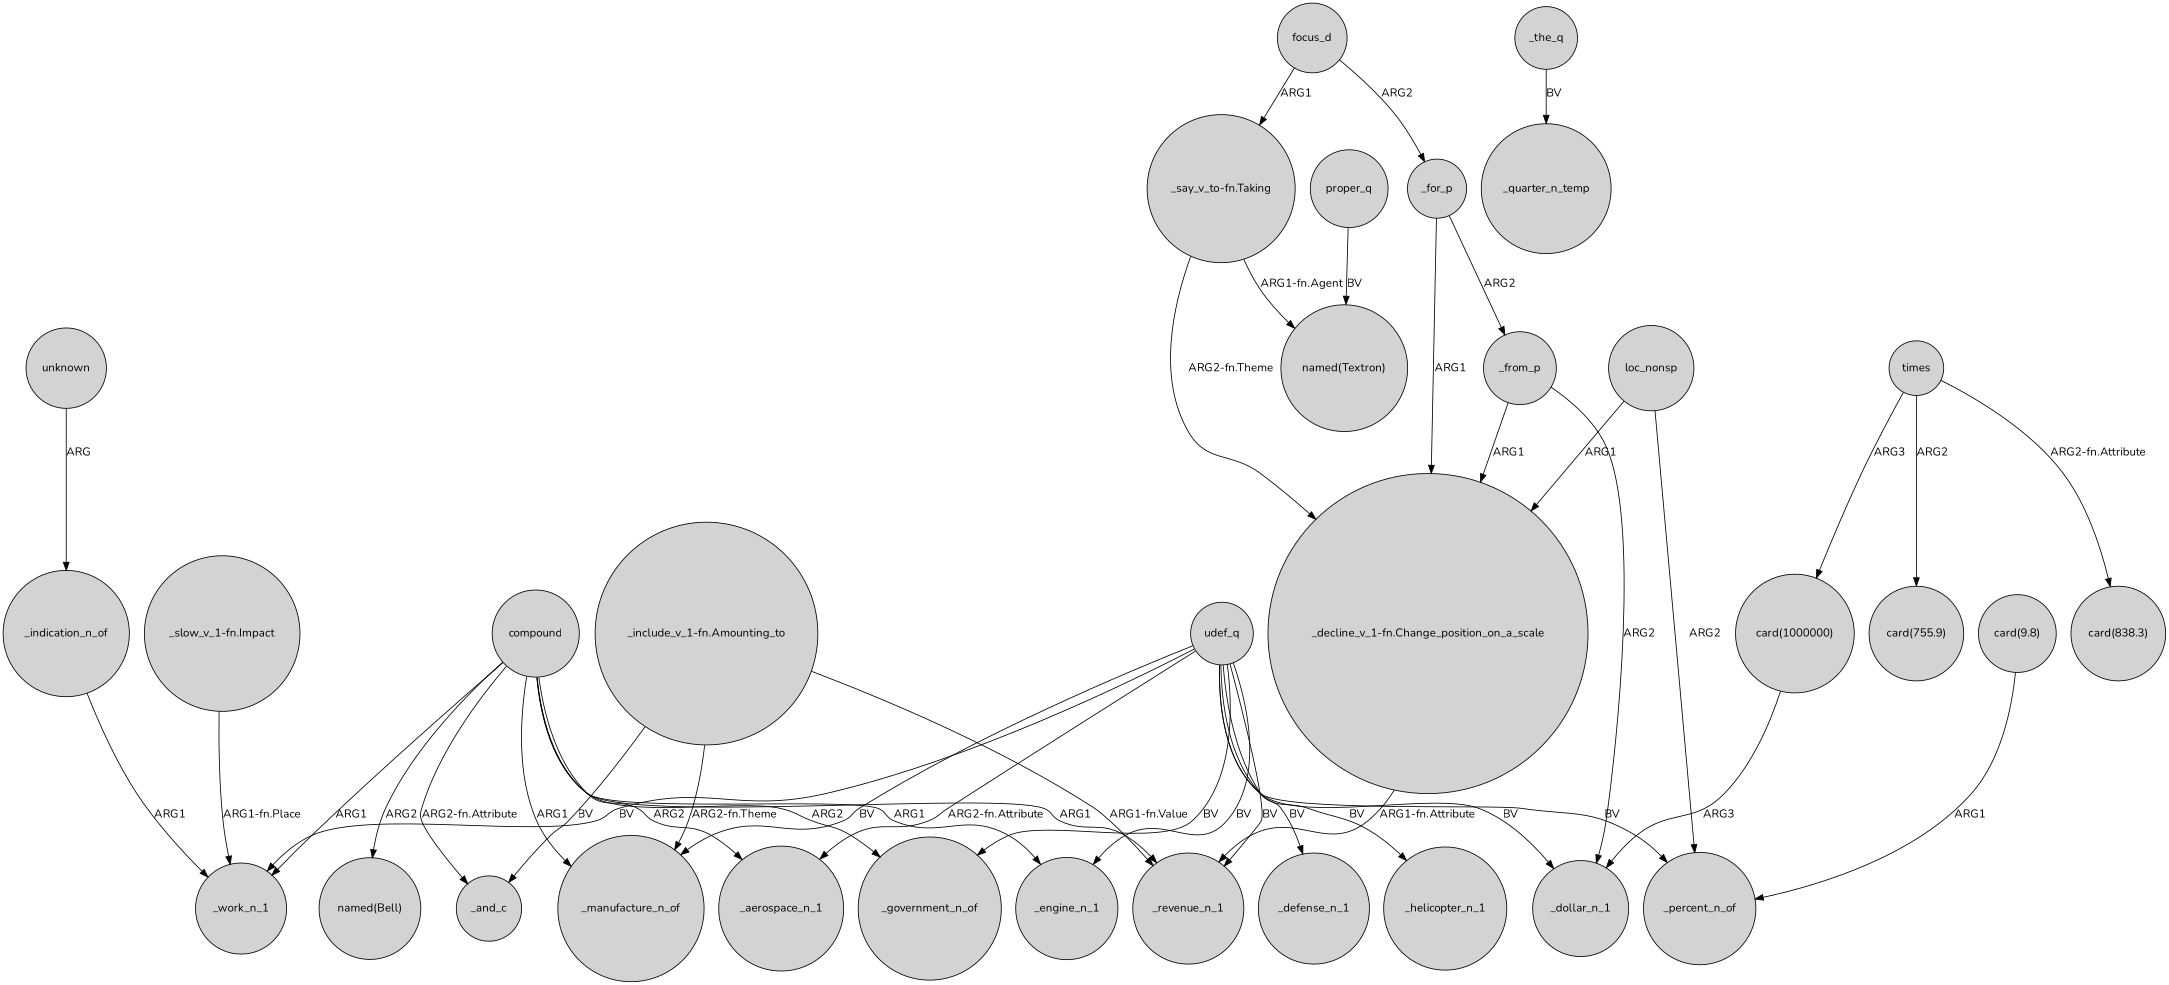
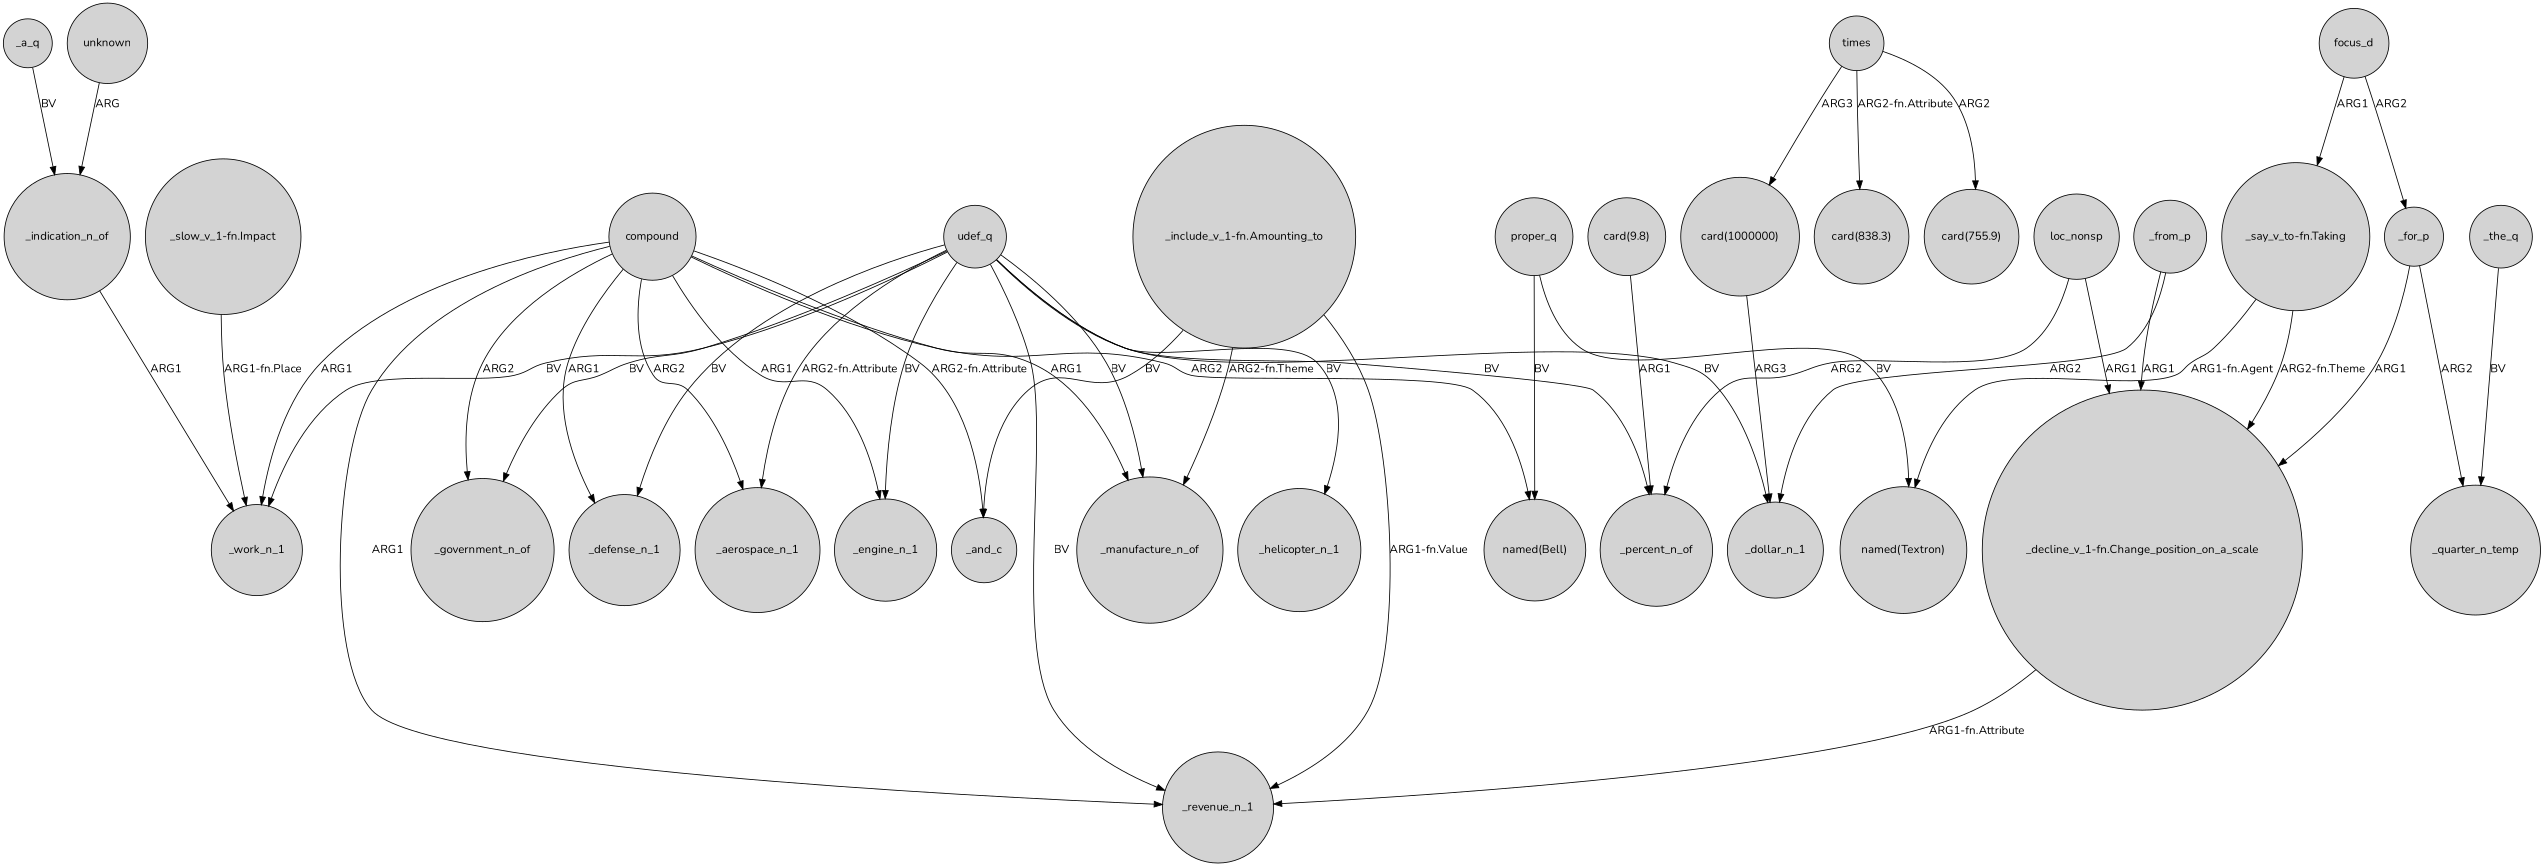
  digraph {
    fontname=Nunito
    node [fontname=Nunito shape=circle style=filled]
    edge [fontname=Nunito]
    unknown
    _indication_n_of
    _work_n_1
    compound
    _government_n_of
    _aerospace_n_1
    _engine_n_1
    _defense_n_1
    _and_c
    _revenue_n_1
    _manufacture_n_of
    "named(Bell)"
    udef_q
    _dollar_n_1
    _percent_n_of
    _helicopter_n_1
    _for_p
    "_decline_v_1-fn.Change_position_on_a_scale"
    _quarter_n_temp
    focus_d
    "_say_v_to-fn.Taking"
    "named(Textron)"
    loc_nonsp
    times
    "card(838.3)"
    "card(755.9)"
    "card(1000000)"
    _from_p
    _the_q
+   _a_q
    "card(9.8)"
    "_include_v_1-fn.Amounting_to"
    "_slow_v_1-fn.Impact"
    proper_q
    unknown -> _indication_n_of [label=ARG]
    _indication_n_of -> _work_n_1 [label=ARG1]
    compound -> _work_n_1 [label=ARG1]
    compound -> _government_n_of [label=ARG2]
    compound -> _aerospace_n_1 [label=ARG2]
    compound -> _engine_n_1 [label=ARG1]
+   compound -> _defense_n_1 [label=ARG1]
    compound -> _and_c [label="ARG2-fn.Attribute"]
    compound -> _revenue_n_1 [label=ARG1]
    compound -> _manufacture_n_of [label=ARG1]
    compound -> "named(Bell)" [label=ARG2]
    udef_q -> _work_n_1 [label=BV]
    udef_q -> _government_n_of [label=BV]
    udef_q -> _aerospace_n_1 [label="ARG2-fn.Attribute"]
    udef_q -> _engine_n_1 [label=BV]
    udef_q -> _defense_n_1 [label=BV]
    udef_q -> _revenue_n_1 [label=BV]
    udef_q -> _manufacture_n_of [label=BV]
    udef_q -> _dollar_n_1 [label=BV]
    udef_q -> _percent_n_of [label=BV]
    udef_q -> _helicopter_n_1 [label=BV]
    _for_p -> "_decline_v_1-fn.Change_position_on_a_scale" [label=ARG1]
-   _for_p -> _from_p [label=ARG2]
+   _for_p -> _quarter_n_temp [label=ARG2]
    "_decline_v_1-fn.Change_position_on_a_scale" -> _revenue_n_1 [label="ARG1-fn.Attribute"]
    focus_d -> _for_p [label=ARG2]
    focus_d -> "_say_v_to-fn.Taking" [label=ARG1]
    "_say_v_to-fn.Taking" -> "_decline_v_1-fn.Change_position_on_a_scale" [label="ARG2-fn.Theme"]
    "_say_v_to-fn.Taking" -> "named(Textron)" [label="ARG1-fn.Agent"]
    loc_nonsp -> _percent_n_of [label=ARG2]
    loc_nonsp -> "_decline_v_1-fn.Change_position_on_a_scale" [label=ARG1]
    times -> "card(838.3)" [label="ARG2-fn.Attribute"]
    times -> "card(755.9)" [label=ARG2]
    times -> "card(1000000)" [label=ARG3]
    "card(1000000)" -> _dollar_n_1 [label=ARG3]
    _from_p -> _dollar_n_1 [label=ARG2]
    _from_p -> "_decline_v_1-fn.Change_position_on_a_scale" [label=ARG1]
    _the_q -> _quarter_n_temp [label=BV]
+   _a_q -> _indication_n_of [label=BV]
    "card(9.8)" -> _percent_n_of [label=ARG1]
    "_include_v_1-fn.Amounting_to" -> _and_c [label=BV]
    "_include_v_1-fn.Amounting_to" -> _revenue_n_1 [label="ARG1-fn.Value"]
    "_include_v_1-fn.Amounting_to" -> _manufacture_n_of [label="ARG2-fn.Theme"]
    "_slow_v_1-fn.Impact" -> _work_n_1 [label="ARG1-fn.Place"]
+   proper_q -> "named(Bell)" [label=BV]
    proper_q -> "named(Textron)" [label=BV]
  }
